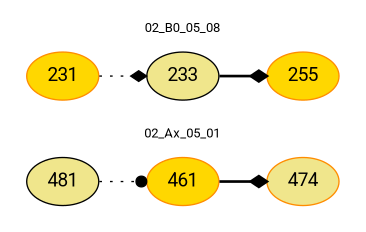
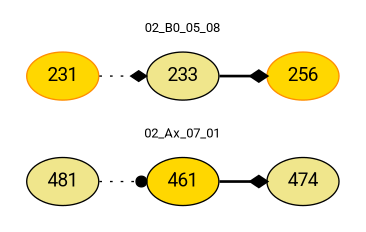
  digraph {
    fontname=Roboto
    rankdir=LR
    node [color=darkorange fillcolor=khaki fontname=Roboto style=filled]
    edge [arrowhead=diamond color=black fontname=Roboto style=dotted]
    n1 [color=black label=481]
-   n2 [fillcolor=gold label=461]
-   n3 [label=474]
+   n2 [color=black fillcolor=gold label=461]
+   n3 [color=black label=474]
    n4 [fillcolor=gold label=231]
    n5 [color=black label=233]
-   n6 [fillcolor=gold label=255]
+   n6 [fillcolor=gold label=256]
    subgraph cluster_1 {
      color=white
      fontsize=10
-     label="02_Ax_05_01"
+     label="02_Ax_07_01"
      n1
      n2
      n3
    }
    subgraph cluster_2 {
      color=white
      fontsize=10
      label="02_B0_05_08"
      n4
      n5
      n6
    }
    n1 -> n2 [arrowhead=dot]
    n2 -> n3 [style=bold]
    n4 -> n5
    n5 -> n6 [style=bold]
  }
